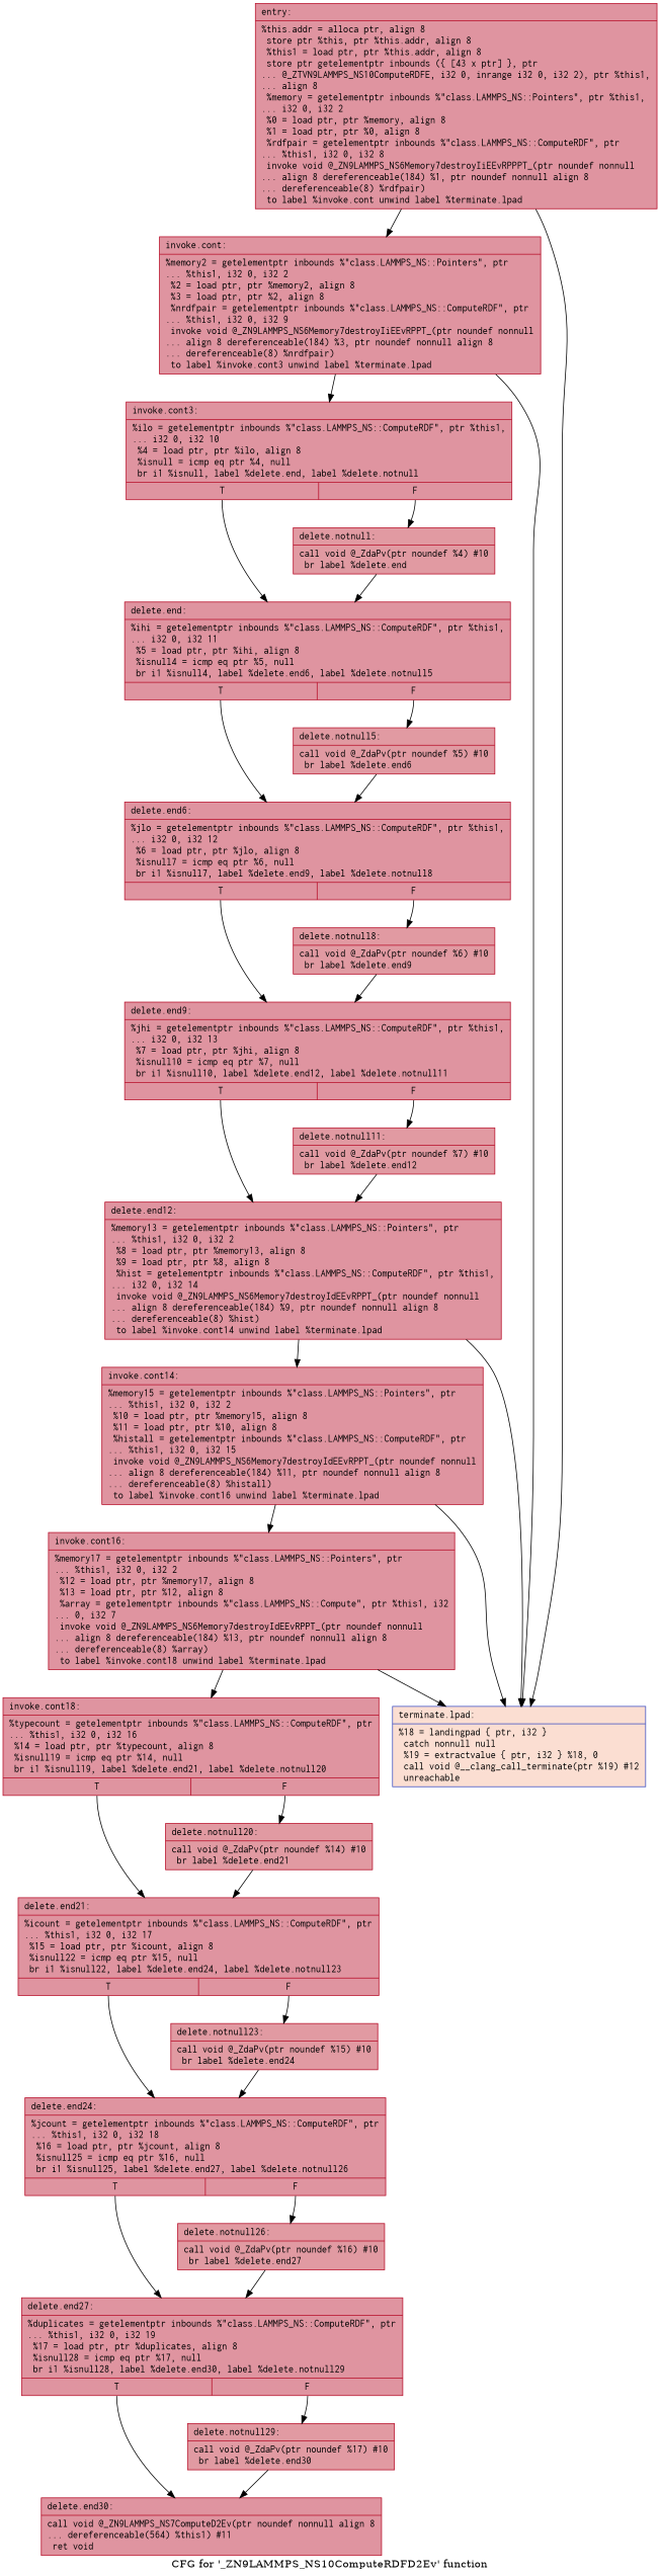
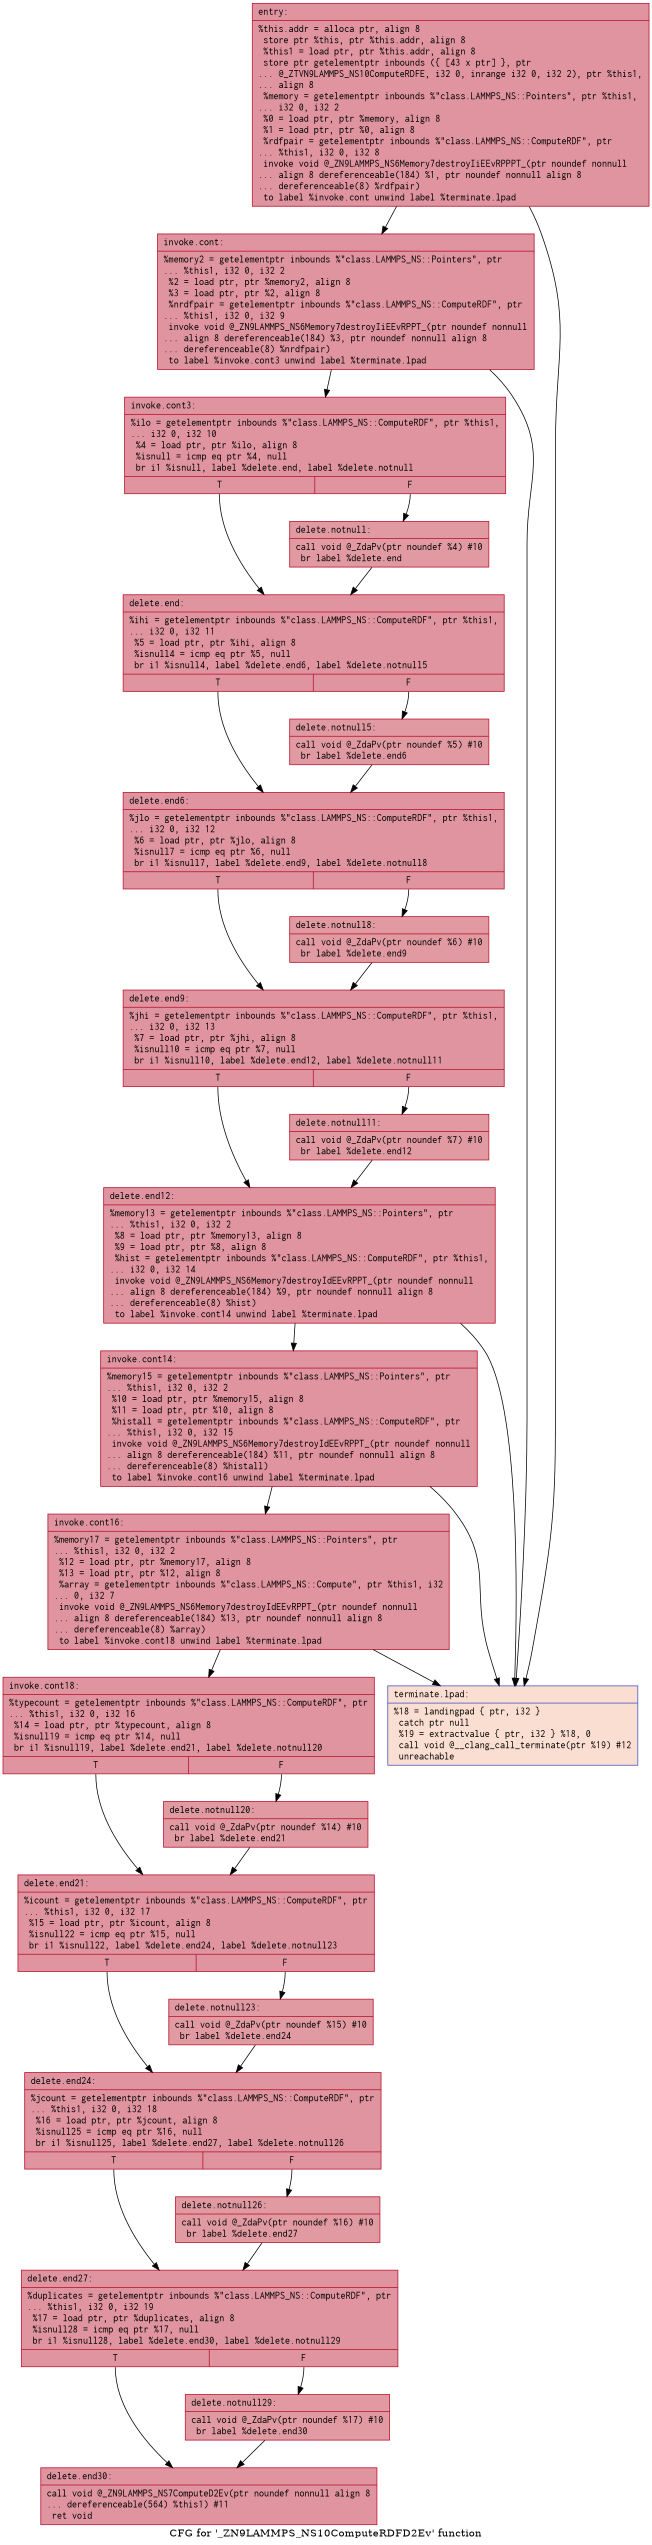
  digraph {
    label="CFG for '_ZN9LAMMPS_NS10ComputeRDFD2Ev' function"
    node [color="#b70d28ff" fillcolor="#b70d2870" fontname=Courier shape=record style=filled]
    n1 [label="{entry:\l|  %this.addr = alloca ptr, align 8\l  store ptr %this, ptr %this.addr, align 8\l  %this1 = load ptr, ptr %this.addr, align 8\l  store ptr getelementptr inbounds (\{ [43 x ptr] \}, ptr\l... @_ZTVN9LAMMPS_NS10ComputeRDFE, i32 0, inrange i32 0, i32 2), ptr %this1,\l... align 8\l  %memory = getelementptr inbounds %\"class.LAMMPS_NS::Pointers\", ptr %this1,\l... i32 0, i32 2\l  %0 = load ptr, ptr %memory, align 8\l  %1 = load ptr, ptr %0, align 8\l  %rdfpair = getelementptr inbounds %\"class.LAMMPS_NS::ComputeRDF\", ptr\l... %this1, i32 0, i32 8\l  invoke void @_ZN9LAMMPS_NS6Memory7destroyIiEEvRPPPT_(ptr noundef nonnull\l... align 8 dereferenceable(184) %1, ptr noundef nonnull align 8\l... dereferenceable(8) %rdfpair)\l          to label %invoke.cont unwind label %terminate.lpad\l}"]
    n2 [label="{invoke.cont:\l|  %memory2 = getelementptr inbounds %\"class.LAMMPS_NS::Pointers\", ptr\l... %this1, i32 0, i32 2\l  %2 = load ptr, ptr %memory2, align 8\l  %3 = load ptr, ptr %2, align 8\l  %nrdfpair = getelementptr inbounds %\"class.LAMMPS_NS::ComputeRDF\", ptr\l... %this1, i32 0, i32 9\l  invoke void @_ZN9LAMMPS_NS6Memory7destroyIiEEvRPPT_(ptr noundef nonnull\l... align 8 dereferenceable(184) %3, ptr noundef nonnull align 8\l... dereferenceable(8) %nrdfpair)\l          to label %invoke.cont3 unwind label %terminate.lpad\l}"]
-   n3 [color="#3d50c3ff" fillcolor="#f7b59970" label="{terminate.lpad:\l|  %18 = landingpad \{ ptr, i32 \}\l          catch nonnull null\l  %19 = extractvalue \{ ptr, i32 \} %18, 0\l  call void @__clang_call_terminate(ptr %19) #12\l  unreachable\l}"]
+   n3 [color="#3d50c3ff" fillcolor="#f7b59970" label="{terminate.lpad:\l|  %18 = landingpad \{ ptr, i32 \}\l          catch ptr null\l  %19 = extractvalue \{ ptr, i32 \} %18, 0\l  call void @__clang_call_terminate(ptr %19) #12\l  unreachable\l}"]
    n4 [label="{invoke.cont3:\l|  %ilo = getelementptr inbounds %\"class.LAMMPS_NS::ComputeRDF\", ptr %this1,\l... i32 0, i32 10\l  %4 = load ptr, ptr %ilo, align 8\l  %isnull = icmp eq ptr %4, null\l  br i1 %isnull, label %delete.end, label %delete.notnull\l|{<s0>T|<s1>F}}"]
    n5 [label="{delete.end:\l|  %ihi = getelementptr inbounds %\"class.LAMMPS_NS::ComputeRDF\", ptr %this1,\l... i32 0, i32 11\l  %5 = load ptr, ptr %ihi, align 8\l  %isnull4 = icmp eq ptr %5, null\l  br i1 %isnull4, label %delete.end6, label %delete.notnull5\l|{<s0>T|<s1>F}}"]
    n6 [fillcolor="#bb1b2c70" label="{delete.notnull:\l|  call void @_ZdaPv(ptr noundef %4) #10\l  br label %delete.end\l}"]
    n7 [label="{delete.end6:\l|  %jlo = getelementptr inbounds %\"class.LAMMPS_NS::ComputeRDF\", ptr %this1,\l... i32 0, i32 12\l  %6 = load ptr, ptr %jlo, align 8\l  %isnull7 = icmp eq ptr %6, null\l  br i1 %isnull7, label %delete.end9, label %delete.notnull8\l|{<s0>T|<s1>F}}"]
    n8 [fillcolor="#bb1b2c70" label="{delete.notnull5:\l|  call void @_ZdaPv(ptr noundef %5) #10\l  br label %delete.end6\l}"]
    n9 [label="{delete.end9:\l|  %jhi = getelementptr inbounds %\"class.LAMMPS_NS::ComputeRDF\", ptr %this1,\l... i32 0, i32 13\l  %7 = load ptr, ptr %jhi, align 8\l  %isnull10 = icmp eq ptr %7, null\l  br i1 %isnull10, label %delete.end12, label %delete.notnull11\l|{<s0>T|<s1>F}}"]
    n10 [fillcolor="#bb1b2c70" label="{delete.notnull8:\l|  call void @_ZdaPv(ptr noundef %6) #10\l  br label %delete.end9\l}"]
    n11 [label="{delete.end12:\l|  %memory13 = getelementptr inbounds %\"class.LAMMPS_NS::Pointers\", ptr\l... %this1, i32 0, i32 2\l  %8 = load ptr, ptr %memory13, align 8\l  %9 = load ptr, ptr %8, align 8\l  %hist = getelementptr inbounds %\"class.LAMMPS_NS::ComputeRDF\", ptr %this1,\l... i32 0, i32 14\l  invoke void @_ZN9LAMMPS_NS6Memory7destroyIdEEvRPPT_(ptr noundef nonnull\l... align 8 dereferenceable(184) %9, ptr noundef nonnull align 8\l... dereferenceable(8) %hist)\l          to label %invoke.cont14 unwind label %terminate.lpad\l}"]
    n12 [fillcolor="#bb1b2c70" label="{delete.notnull11:\l|  call void @_ZdaPv(ptr noundef %7) #10\l  br label %delete.end12\l}"]
    n13 [label="{invoke.cont14:\l|  %memory15 = getelementptr inbounds %\"class.LAMMPS_NS::Pointers\", ptr\l... %this1, i32 0, i32 2\l  %10 = load ptr, ptr %memory15, align 8\l  %11 = load ptr, ptr %10, align 8\l  %histall = getelementptr inbounds %\"class.LAMMPS_NS::ComputeRDF\", ptr\l... %this1, i32 0, i32 15\l  invoke void @_ZN9LAMMPS_NS6Memory7destroyIdEEvRPPT_(ptr noundef nonnull\l... align 8 dereferenceable(184) %11, ptr noundef nonnull align 8\l... dereferenceable(8) %histall)\l          to label %invoke.cont16 unwind label %terminate.lpad\l}"]
    n14 [label="{invoke.cont16:\l|  %memory17 = getelementptr inbounds %\"class.LAMMPS_NS::Pointers\", ptr\l... %this1, i32 0, i32 2\l  %12 = load ptr, ptr %memory17, align 8\l  %13 = load ptr, ptr %12, align 8\l  %array = getelementptr inbounds %\"class.LAMMPS_NS::Compute\", ptr %this1, i32\l... 0, i32 7\l  invoke void @_ZN9LAMMPS_NS6Memory7destroyIdEEvRPPT_(ptr noundef nonnull\l... align 8 dereferenceable(184) %13, ptr noundef nonnull align 8\l... dereferenceable(8) %array)\l          to label %invoke.cont18 unwind label %terminate.lpad\l}"]
    n15 [label="{invoke.cont18:\l|  %typecount = getelementptr inbounds %\"class.LAMMPS_NS::ComputeRDF\", ptr\l... %this1, i32 0, i32 16\l  %14 = load ptr, ptr %typecount, align 8\l  %isnull19 = icmp eq ptr %14, null\l  br i1 %isnull19, label %delete.end21, label %delete.notnull20\l|{<s0>T|<s1>F}}"]
    n16 [label="{delete.end21:\l|  %icount = getelementptr inbounds %\"class.LAMMPS_NS::ComputeRDF\", ptr\l... %this1, i32 0, i32 17\l  %15 = load ptr, ptr %icount, align 8\l  %isnull22 = icmp eq ptr %15, null\l  br i1 %isnull22, label %delete.end24, label %delete.notnull23\l|{<s0>T|<s1>F}}"]
    n17 [fillcolor="#bb1b2c70" label="{delete.notnull20:\l|  call void @_ZdaPv(ptr noundef %14) #10\l  br label %delete.end21\l}"]
    n18 [label="{delete.end24:\l|  %jcount = getelementptr inbounds %\"class.LAMMPS_NS::ComputeRDF\", ptr\l... %this1, i32 0, i32 18\l  %16 = load ptr, ptr %jcount, align 8\l  %isnull25 = icmp eq ptr %16, null\l  br i1 %isnull25, label %delete.end27, label %delete.notnull26\l|{<s0>T|<s1>F}}"]
    n19 [fillcolor="#bb1b2c70" label="{delete.notnull23:\l|  call void @_ZdaPv(ptr noundef %15) #10\l  br label %delete.end24\l}"]
    n20 [label="{delete.end27:\l|  %duplicates = getelementptr inbounds %\"class.LAMMPS_NS::ComputeRDF\", ptr\l... %this1, i32 0, i32 19\l  %17 = load ptr, ptr %duplicates, align 8\l  %isnull28 = icmp eq ptr %17, null\l  br i1 %isnull28, label %delete.end30, label %delete.notnull29\l|{<s0>T|<s1>F}}"]
    n21 [fillcolor="#bb1b2c70" label="{delete.notnull26:\l|  call void @_ZdaPv(ptr noundef %16) #10\l  br label %delete.end27\l}"]
    n22 [label="{delete.end30:\l|  call void @_ZN9LAMMPS_NS7ComputeD2Ev(ptr noundef nonnull align 8\l... dereferenceable(564) %this1) #11\l  ret void\l}"]
    n23 [fillcolor="#bb1b2c70" label="{delete.notnull29:\l|  call void @_ZdaPv(ptr noundef %17) #10\l  br label %delete.end30\l}"]
    n1 -> n2
    n1 -> n3
    n2 -> n3
    n2 -> n4
    n4 -> n5 [tailport=s0]
    n4 -> n6 [tailport=s1]
    n5 -> n7 [tailport=s0]
    n5 -> n8 [tailport=s1]
    n6 -> n5
    n7 -> n9 [tailport=s0]
    n7 -> n10 [tailport=s1]
    n8 -> n7
    n9 -> n11 [tailport=s0]
    n9 -> n12 [tailport=s1]
    n10 -> n9
    n11 -> n3
    n11 -> n13
    n12 -> n11
    n13 -> n3
    n13 -> n14
    n14 -> n3
    n14 -> n15
    n15 -> n16 [tailport=s0]
    n15 -> n17 [tailport=s1]
    n16 -> n18 [tailport=s0]
    n16 -> n19 [tailport=s1]
    n17 -> n16
    n18 -> n20 [tailport=s0]
    n18 -> n21 [tailport=s1]
    n19 -> n18
    n20 -> n22 [tailport=s0]
    n20 -> n23 [tailport=s1]
    n21 -> n20
    n23 -> n22
  }
